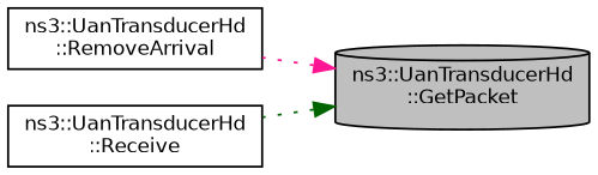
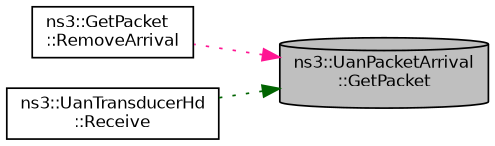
  digraph {
    rankdir=RL
    node [color=black fillcolor=white fontname=Helvetica fontsize=10 shape=box style=filled]
    edge [dir=back fontname=Helvetica fontsize=10 labelfontname=Helvetica labelfontsize=10 style=dotted]
-   n1 [fillcolor=grey75 fontcolor=black height=0.2 label="ns3::UanTransducerHd\l::GetPacket" shape=cylinder width=0.4]
-   n2 [height=0.2 label="ns3::UanTransducerHd\l::RemoveArrival" width=0.4]
+   n1 [fillcolor=grey75 fontcolor=black height=0.2 label="ns3::UanPacketArrival\l::GetPacket" shape=cylinder width=0.4]
+   n2 [height=0.2 label="ns3::GetPacket\l::RemoveArrival" width=0.4]
    n3 [height=0.2 label="ns3::UanTransducerHd\l::Receive" width=0.4]
    n1 -> n2 [color=deeppink]
    n1 -> n3 [color=darkgreen]
  }
